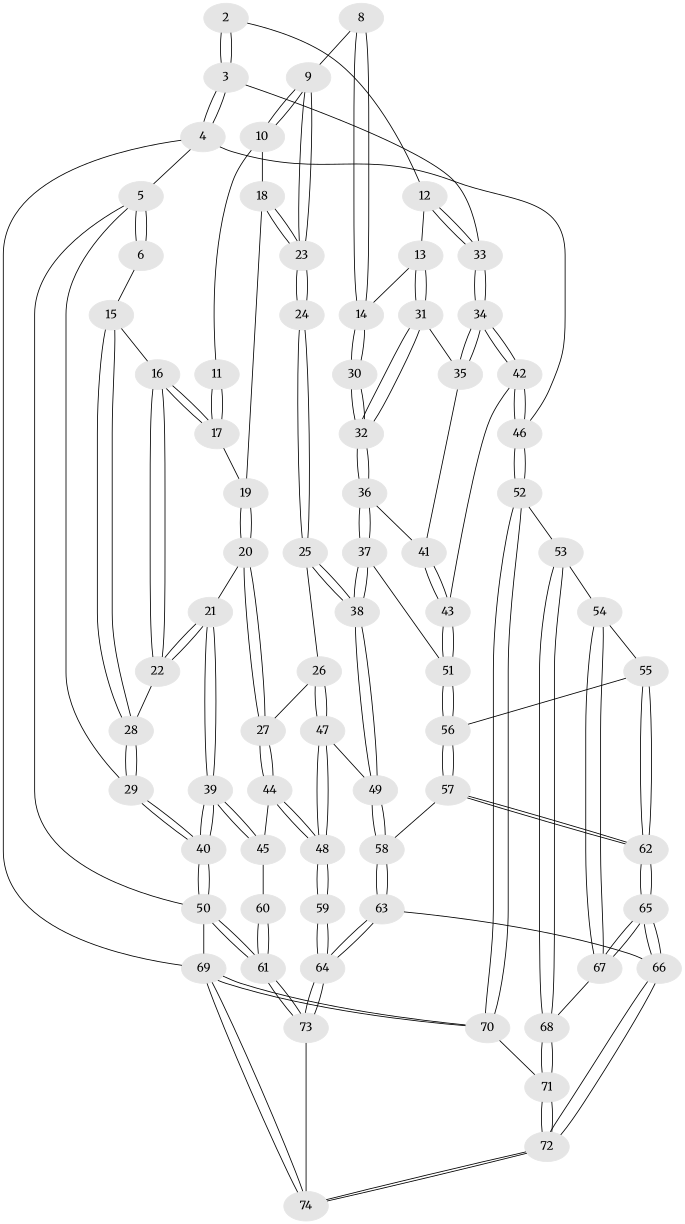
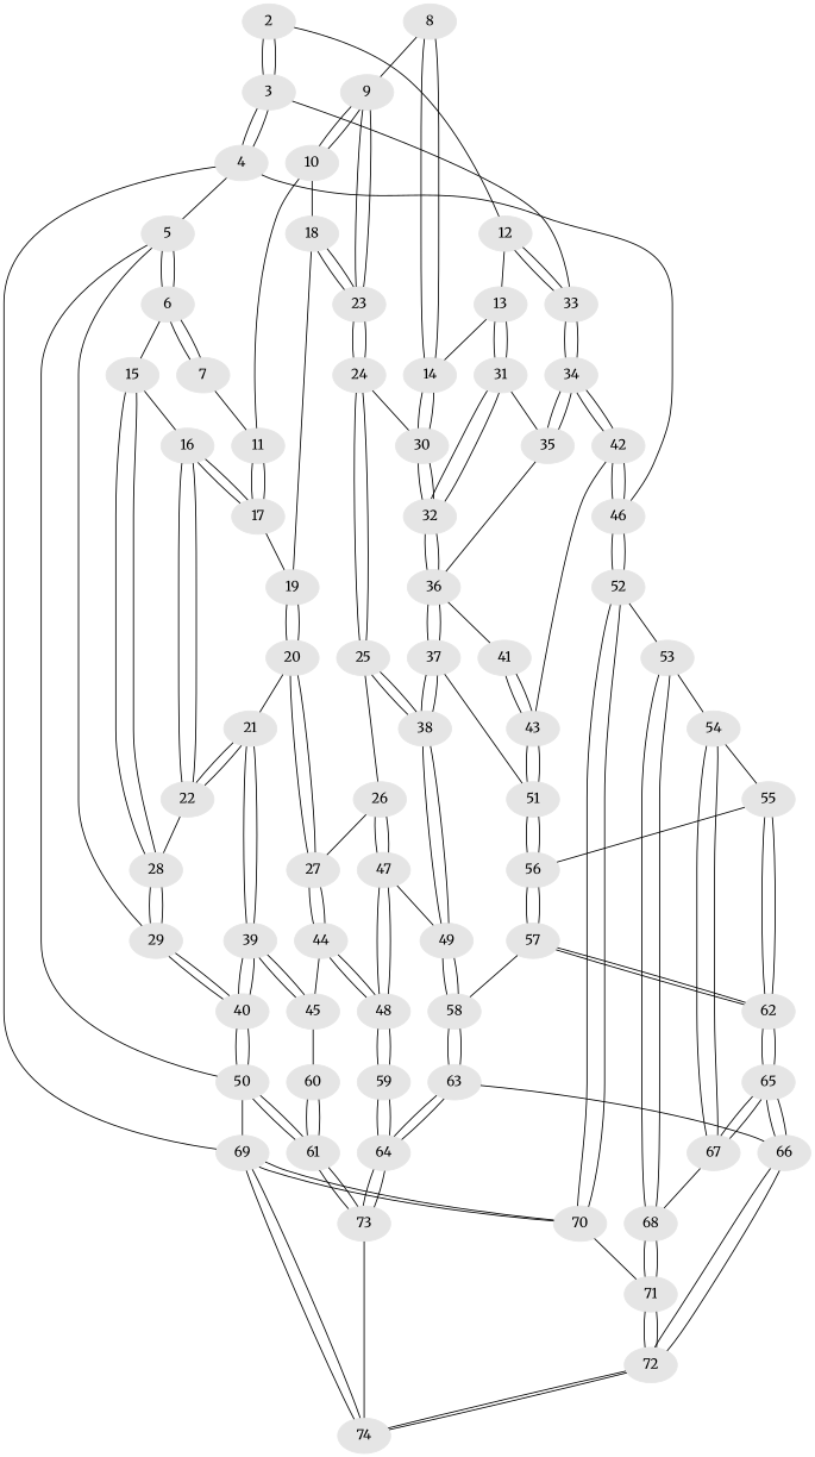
  graph {
    fontname=Merriweather
    node [color=gray90 fontname=Merriweather style=filled]
    edge [fontname=Merriweather]
    2
    3
    12
    8
    9
    14
    4
    33
    13
    5
    46
    69
    34
    6
    29
    50
    52
    70
    74
+   7
    15
    40
    61
    11
    16
    28
    17
    10
    23
    30
    18
    24
    19
    31
    32
    35
    22
    20
    21
    27
    39
    44
    45
    25
    26
    38
    47
    49
    48
    36
    41
    37
    42
    43
    51
    56
    58
    60
    59
    53
    64
    63
    73
    57
    54
    68
    71
    55
    67
    62
    65
    66
    72
    2 -- 3
    2 -- 3
    2 -- 12
    3 -- 4
    3 -- 4
    3 -- 33
    12 -- 33
    12 -- 33
    12 -- 13
    8 -- 9
    8 -- 14
    8 -- 14
    9 -- 10
    9 -- 10
    9 -- 23
    9 -- 23
    14 -- 30
    14 -- 30
    4 -- 5
    4 -- 46
    4 -- 69
    33 -- 34
    33 -- 34
    13 -- 14
    13 -- 31
    13 -- 31
    5 -- 6
    5 -- 6
    5 -- 29
    5 -- 50
    46 -- 52
    46 -- 52
    69 -- 70
    69 -- 70
    69 -- 74
    69 -- 74
    34 -- 35
    34 -- 35
    34 -- 42
    34 -- 42
+   6 -- 7
+   6 -- 7
    6 -- 15
    29 -- 40
    29 -- 40
    50 -- 69
    50 -- 61
    50 -- 61
    52 -- 70
    52 -- 70
    52 -- 53
    70 -- 71
+   7 -- 11
    15 -- 16
    15 -- 28
    15 -- 28
    40 -- 50
    40 -- 50
    61 -- 73
    61 -- 73
    11 -- 17
    11 -- 17
    16 -- 17
    16 -- 17
    16 -- 22
    16 -- 22
    28 -- 29
    28 -- 29
    17 -- 19
    10 -- 11
    10 -- 18
    23 -- 24
    23 -- 24
    30 -- 32
    30 -- 32
    18 -- 23
    18 -- 23
    18 -- 19
+   24 -- 30
    24 -- 25
    24 -- 25
    19 -- 20
    19 -- 20
    31 -- 32
    31 -- 32
    31 -- 35
    32 -- 36
    32 -- 36
-   35 -- 41
+   35 -- 36
    22 -- 28
    20 -- 21
    20 -- 27
    20 -- 27
    21 -- 22
    21 -- 22
    21 -- 39
    21 -- 39
    27 -- 44
    27 -- 44
    39 -- 40
    39 -- 40
    39 -- 45
    39 -- 45
    44 -- 45
    44 -- 48
    44 -- 48
    45 -- 60
    25 -- 26
    25 -- 38
    25 -- 38
    26 -- 27
    26 -- 47
    26 -- 47
    38 -- 49
    38 -- 49
    47 -- 49
    47 -- 48
    47 -- 48
    49 -- 58
    49 -- 58
    48 -- 59
    48 -- 59
    36 -- 41
    36 -- 37
    36 -- 37
    41 -- 43
    41 -- 43
    37 -- 38
    37 -- 38
    37 -- 51
    42 -- 46
    42 -- 46
    42 -- 43
    43 -- 51
    43 -- 51
    51 -- 56
    51 -- 56
    56 -- 57
    56 -- 57
    58 -- 63
    58 -- 63
    60 -- 61
    60 -- 61
    59 -- 64
    59 -- 64
    53 -- 54
    53 -- 68
    53 -- 68
    64 -- 73
    64 -- 73
    63 -- 64
    63 -- 64
    63 -- 66
    73 -- 74
    57 -- 58
    57 -- 62
    57 -- 62
    54 -- 55
    54 -- 67
    54 -- 67
    68 -- 71
    68 -- 71
    71 -- 72
    71 -- 72
    55 -- 56
    55 -- 62
    55 -- 62
    67 -- 68
    62 -- 65
    62 -- 65
    65 -- 67
    65 -- 67
    65 -- 66
    65 -- 66
    66 -- 72
    66 -- 72
    72 -- 74
    72 -- 74
  }
